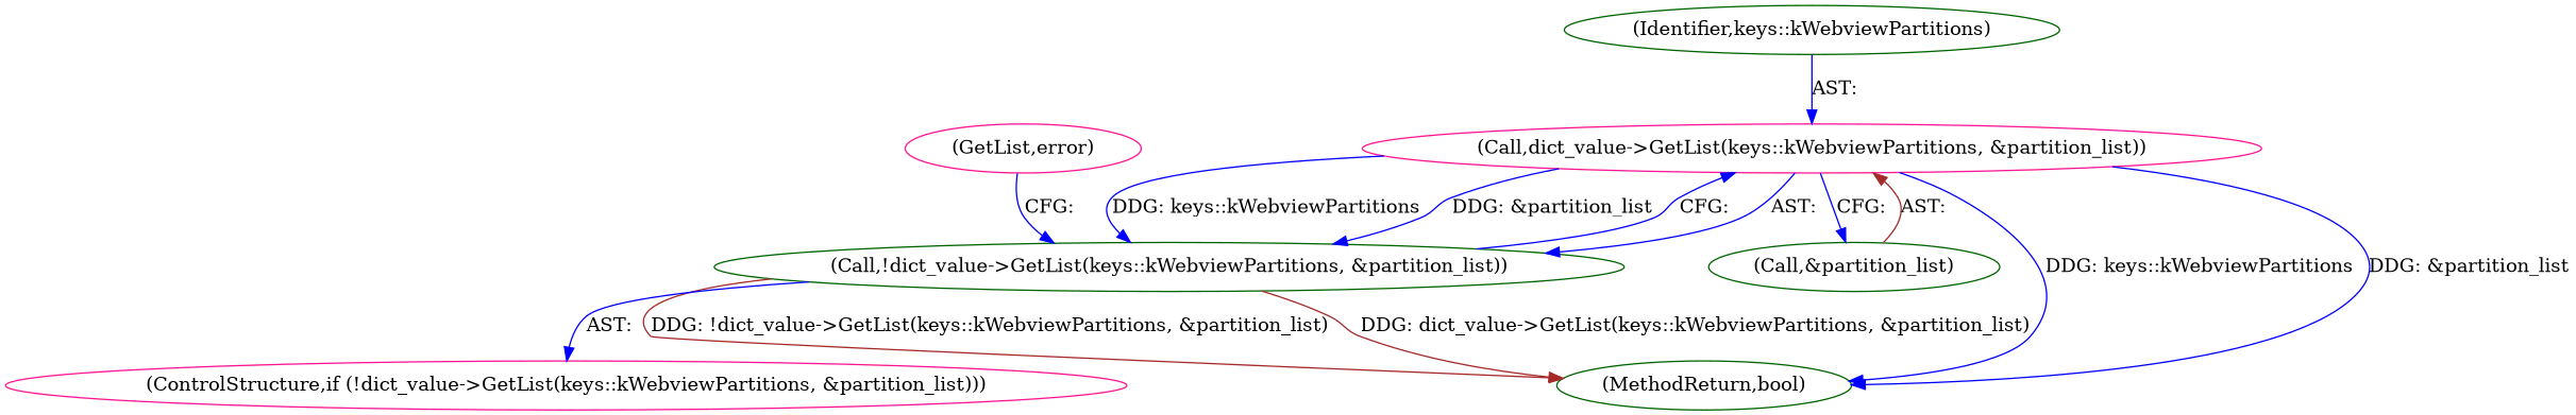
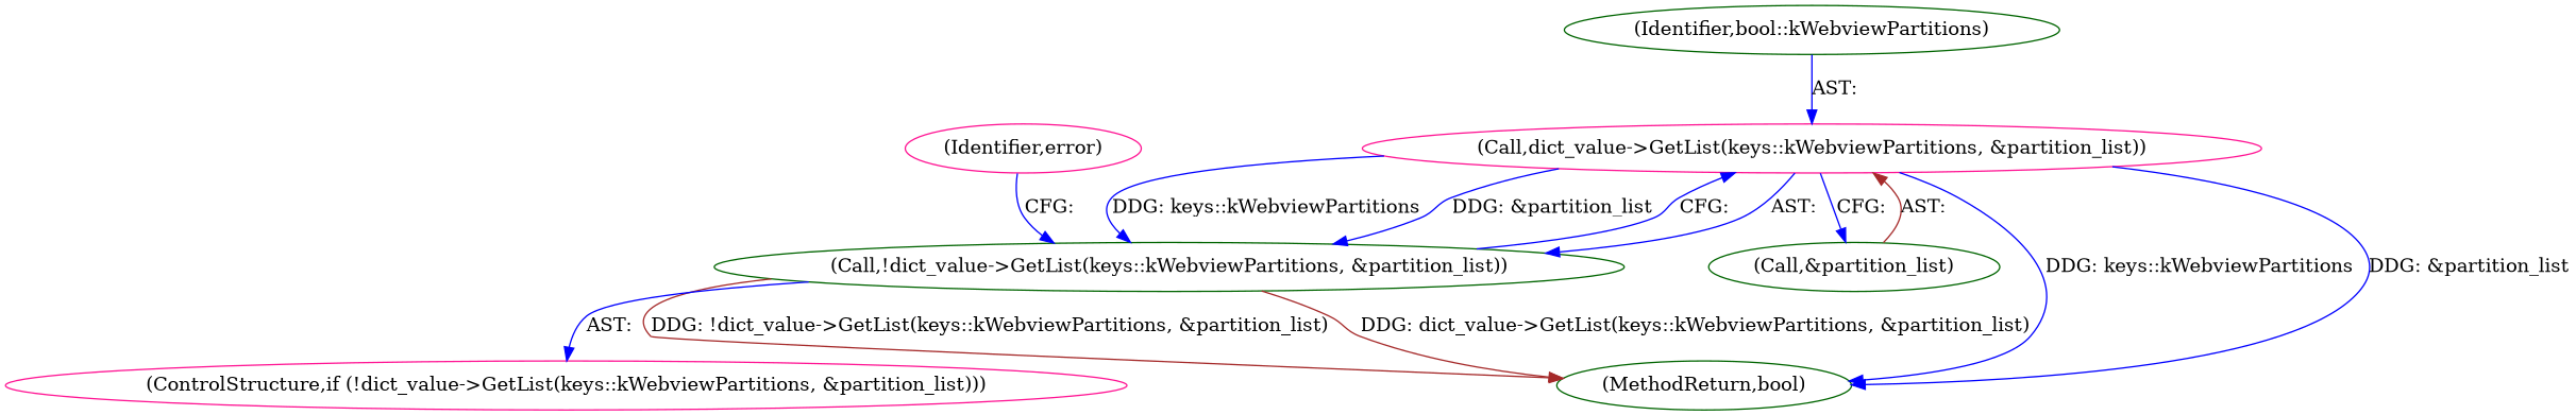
  digraph {
    node [color=darkgreen]
    edge [color=blue]
    n1 [color=deeppink label="(Call,dict_value->GetList(keys::kWebviewPartitions, &partition_list))"]
    n2 [label="(Call,!dict_value->GetList(keys::kWebviewPartitions, &partition_list))"]
    n3 [label="(Call,&partition_list)"]
    n4 [label="(MethodReturn,bool)"]
    n5 [color=deeppink label="(ControlStructure,if (!dict_value->GetList(keys::kWebviewPartitions, &partition_list)))"]
-   n6 [label="(Identifier,keys::kWebviewPartitions)"]
-   n7 [color=deeppink label="(GetList,error)"]
+   n6 [label="(Identifier,bool::kWebviewPartitions)"]
+   n7 [color=deeppink label="(Identifier,error)"]
    n1 -> n2 [label="AST: "]
    n1 -> n2 [label="DDG: keys::kWebviewPartitions"]
    n1 -> n2 [label="DDG: &partition_list"]
    n1 -> n3 [label="CFG: "]
    n1 -> n4 [label="DDG: keys::kWebviewPartitions"]
    n1 -> n4 [label="DDG: &partition_list"]
    n2 -> n1 [label="CFG: "]
    n2 -> n4 [color=brown label="DDG: !dict_value->GetList(keys::kWebviewPartitions, &partition_list)"]
    n2 -> n4 [color=brown label="DDG: dict_value->GetList(keys::kWebviewPartitions, &partition_list)"]
    n2 -> n5 [label="AST: "]
    n3 -> n1 [color=brown label="AST: "]
    n6 -> n1 [label="AST: "]
    n7 -> n2 [label="CFG: "]
  }
